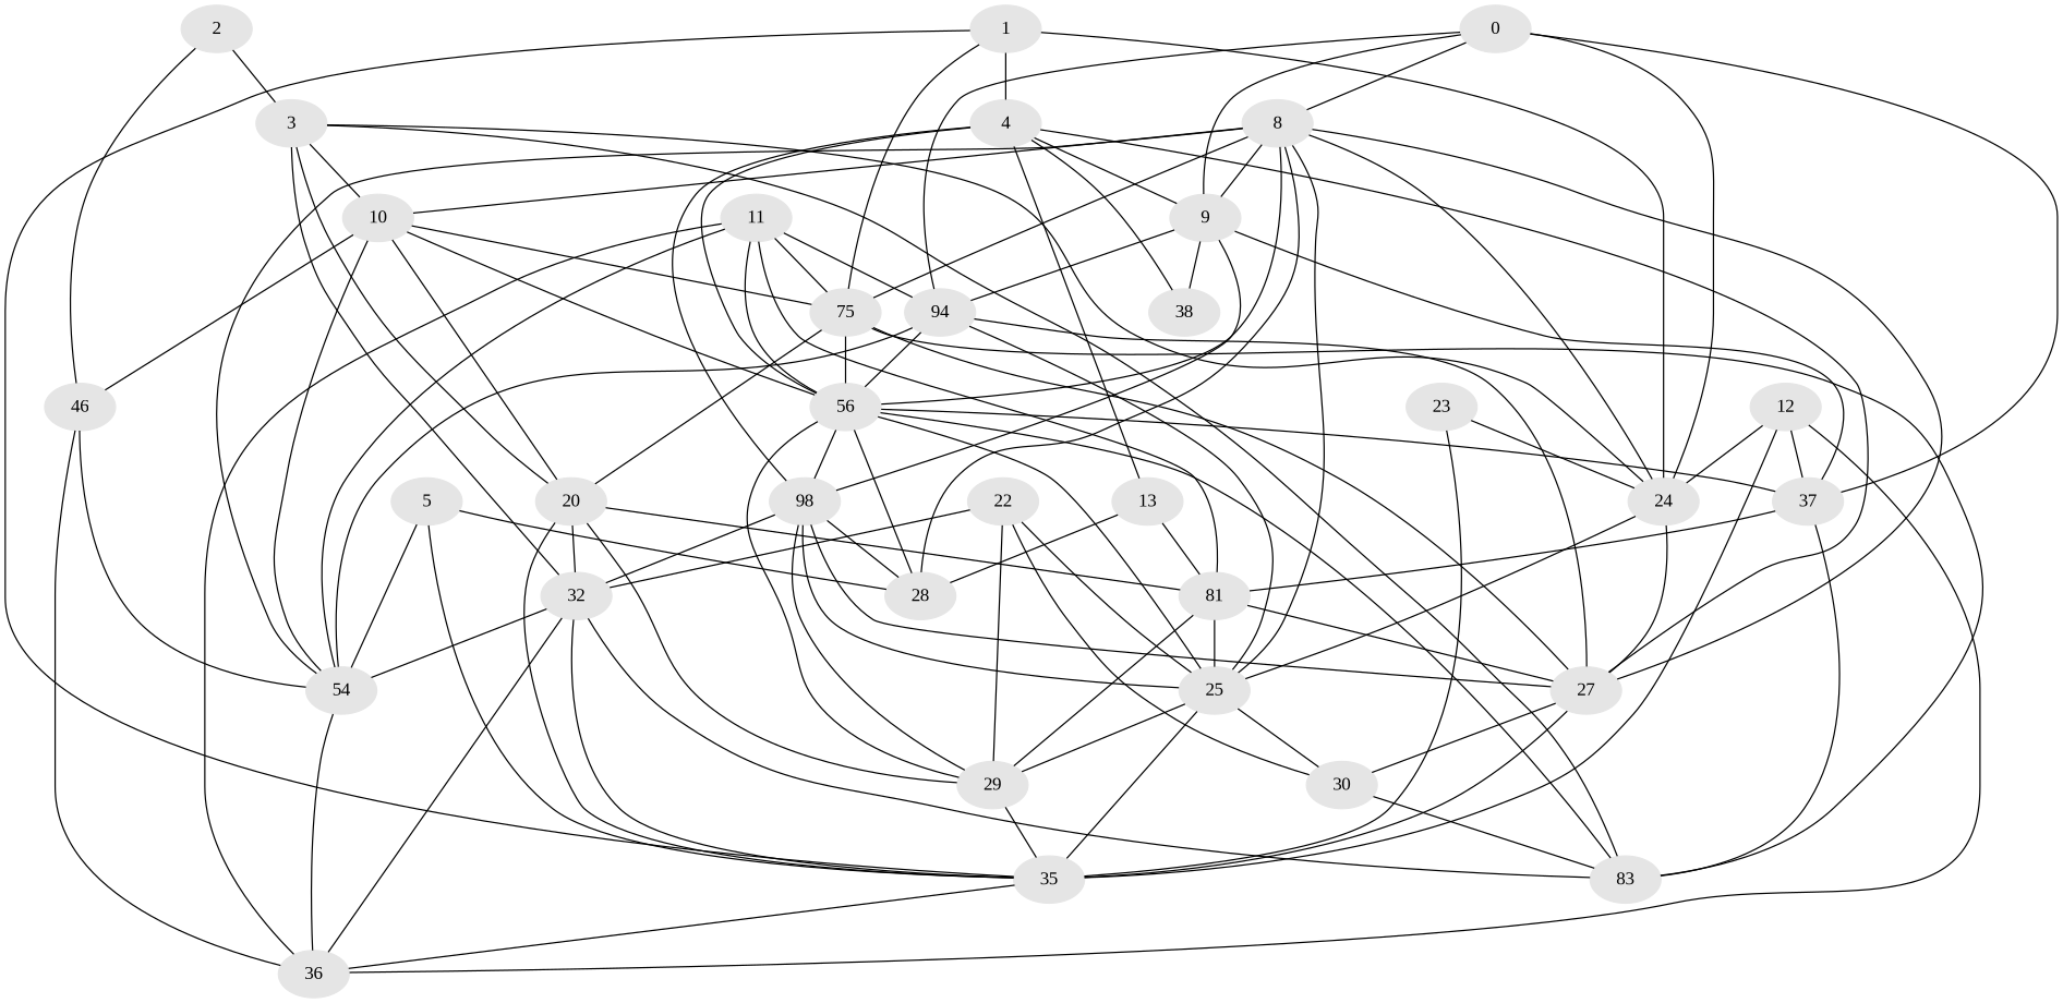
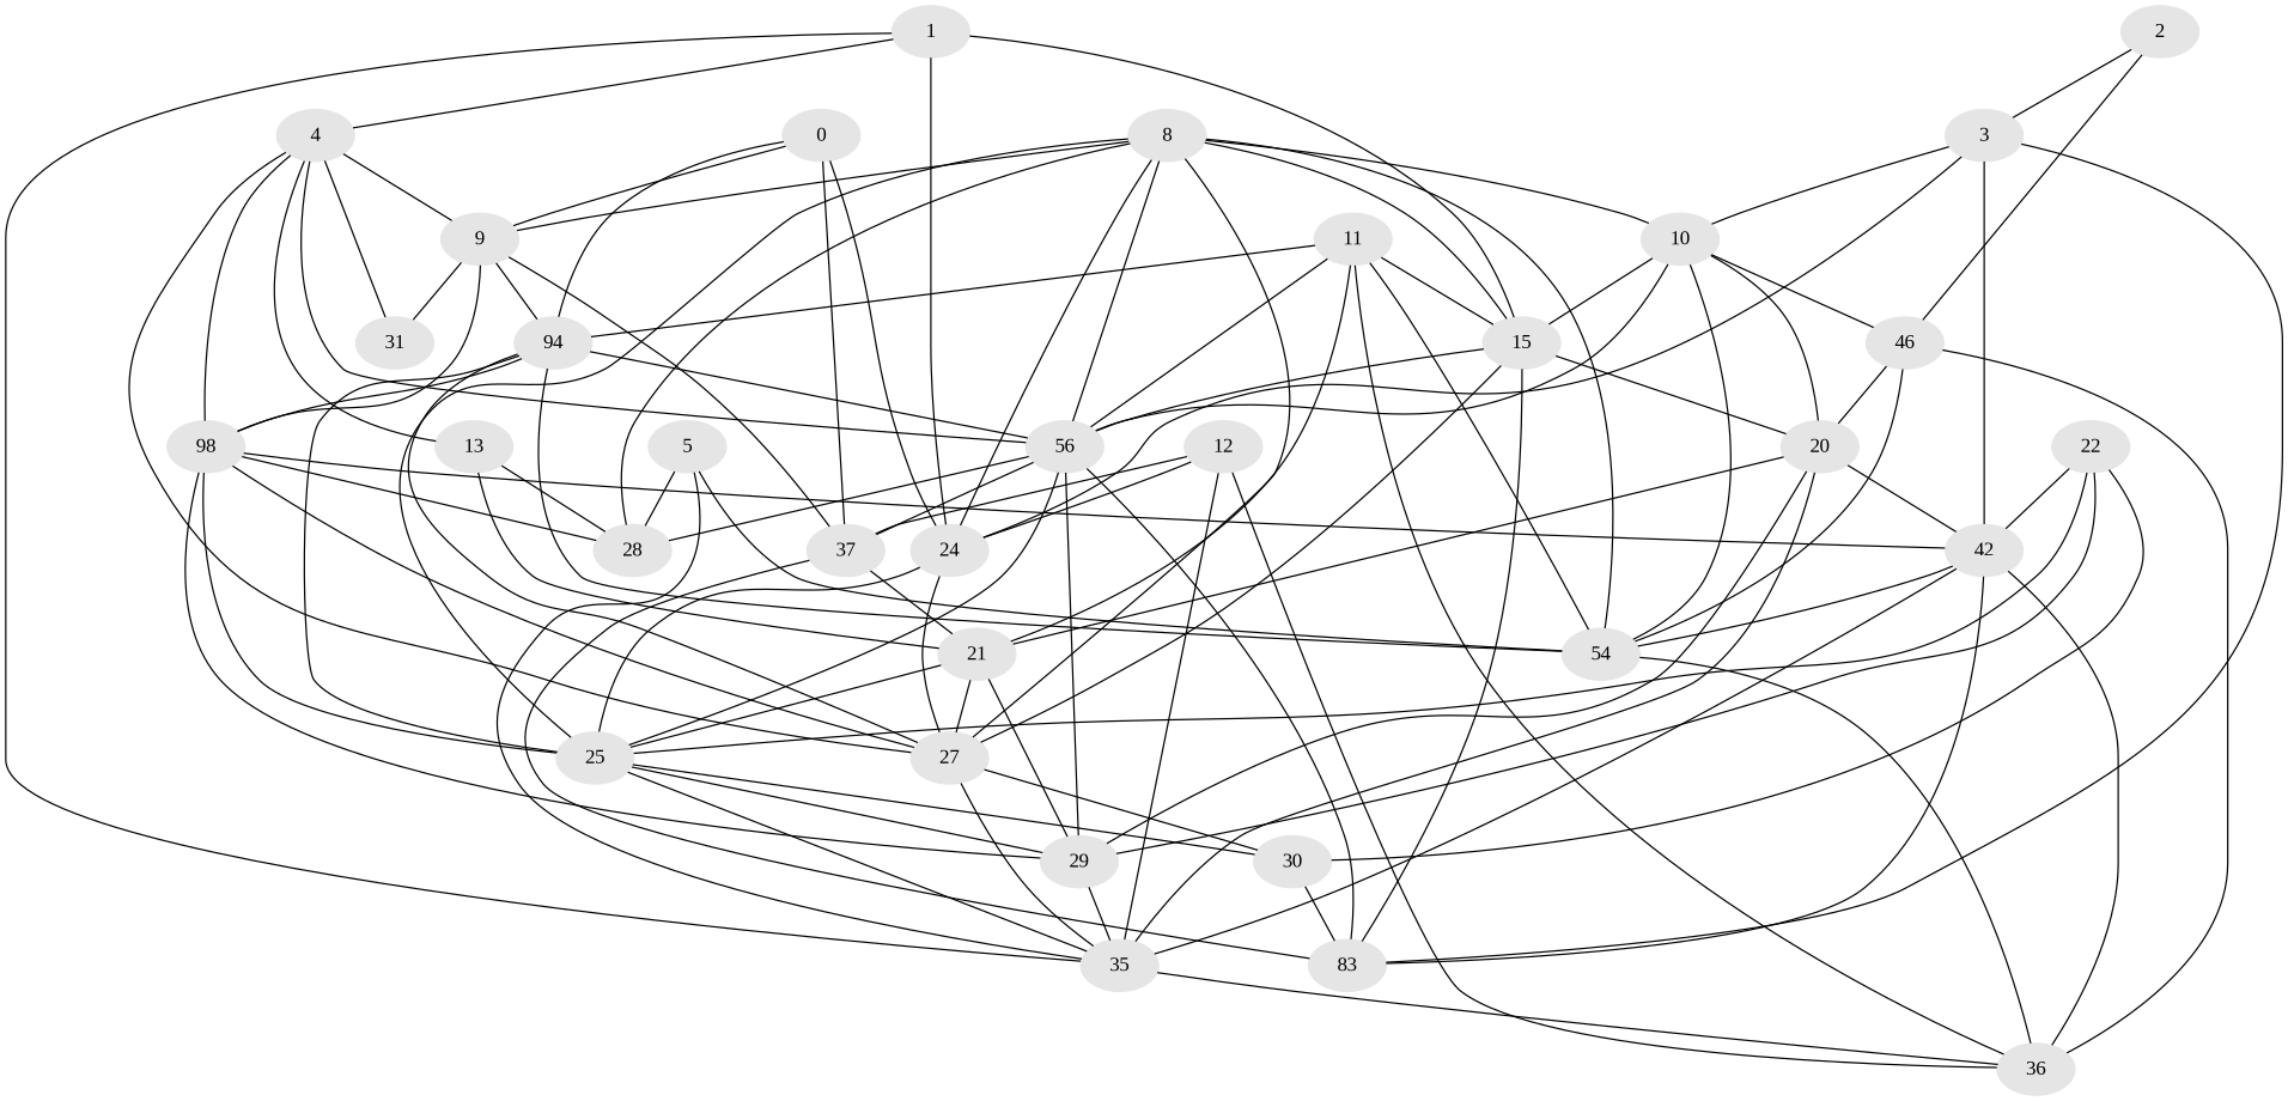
  graph {
    fontname="Liberation Serif"
    node [color=gray90 fontname="Liberation Serif" style=filled]
    edge [fontname="Liberation Serif" weight=1.0]
    1
    4
-   15 [label=75]
+   15
    24
    35
-   31 [label=38]
+   31
    9
    13
    n9 [label=56]
    n10 [label=98]
    27
    20
    n13 [label=83]
    25
    36
    2
    3
    n18 [label=46]
    10
-   32
+   32 [label=42]
    n21 [label=54]
    29
-   21 [label=81]
+   21
    n24 [label=94]
    n25 [label=37]
    28
    30
    5
    n29 [label=0]
    8
    12
    11
    22
-   23
    1 -- 4
    1 -- 15
    1 -- 24 [weight=2.0]
    1 -- 35
    4 -- 31
    4 -- 9
    4 -- 13
    4 -- n9 [weight=4.0]
    4 -- n10
    4 -- 27
    15 -- n9 [weight=2.0]
    15 -- 27
    15 -- 20
    15 -- n13
    24 -- 27 [weight=2.0]
    24 -- 25
    35 -- 36
    9 -- 31 [weight=2.0]
    9 -- n10
    9 -- n24
    9 -- n25
    13 -- 21 [weight=2.0]
    13 -- 28
-   n9 -- n10
+   n24 -- n10
    n9 -- n13
    n9 -- 25
    n9 -- 29
    n9 -- n25
    n9 -- 28
    n10 -- 27
    n10 -- 25
    n10 -- 32
    n10 -- 29
    n10 -- 28
    27 -- 35
    27 -- 30 [weight=2.0]
    20 -- 35
    20 -- 32
    20 -- 29
    20 -- 21
    25 -- 35
    25 -- 29
    25 -- 30
    2 -- 3
    2 -- n18
    3 -- 24
-   3 -- 20
+   n18 -- 20
    3 -- n13
    3 -- 10
    3 -- 32
    n18 -- 36 [weight=2.0]
    n18 -- n21
    10 -- 15
    10 -- n9
    10 -- 20
    10 -- n18 [weight=2.0]
    10 -- n21
    32 -- 35
    32 -- n13
    32 -- 36 [weight=2.0]
    32 -- n21 [weight=2.0]
    n21 -- 36
    29 -- 35
    21 -- 27 [weight=3.0]
    21 -- 25
    21 -- 29
    n24 -- n9 [weight=2.0]
    n24 -- 27
    n24 -- 25
    n24 -- n21 [weight=3.0]
    n25 -- n13
    n25 -- 21
    30 -- n13
    5 -- 35
    5 -- n21
    5 -- 28
    n29 -- 24
    n29 -- 9
    n29 -- n24
    n29 -- n25 [weight=2.0]
-   n29 -- 8
    8 -- 15 [weight=2.0]
    8 -- 24
    8 -- 9
    8 -- n9
    8 -- 27
    8 -- 25 [weight=2.0]
    8 -- 10
    8 -- n21 [weight=2.0]
    8 -- 28
    12 -- 24
    12 -- 35 [weight=2.0]
    12 -- 36
    12 -- n25
    11 -- 15
    11 -- n9
    11 -- 36
    11 -- n21
    11 -- 21
    11 -- n24
    22 -- 25
    22 -- 32
    22 -- 29
    22 -- 30
-   23 -- 24
-   23 -- 35 [weight=2.0]
  }
